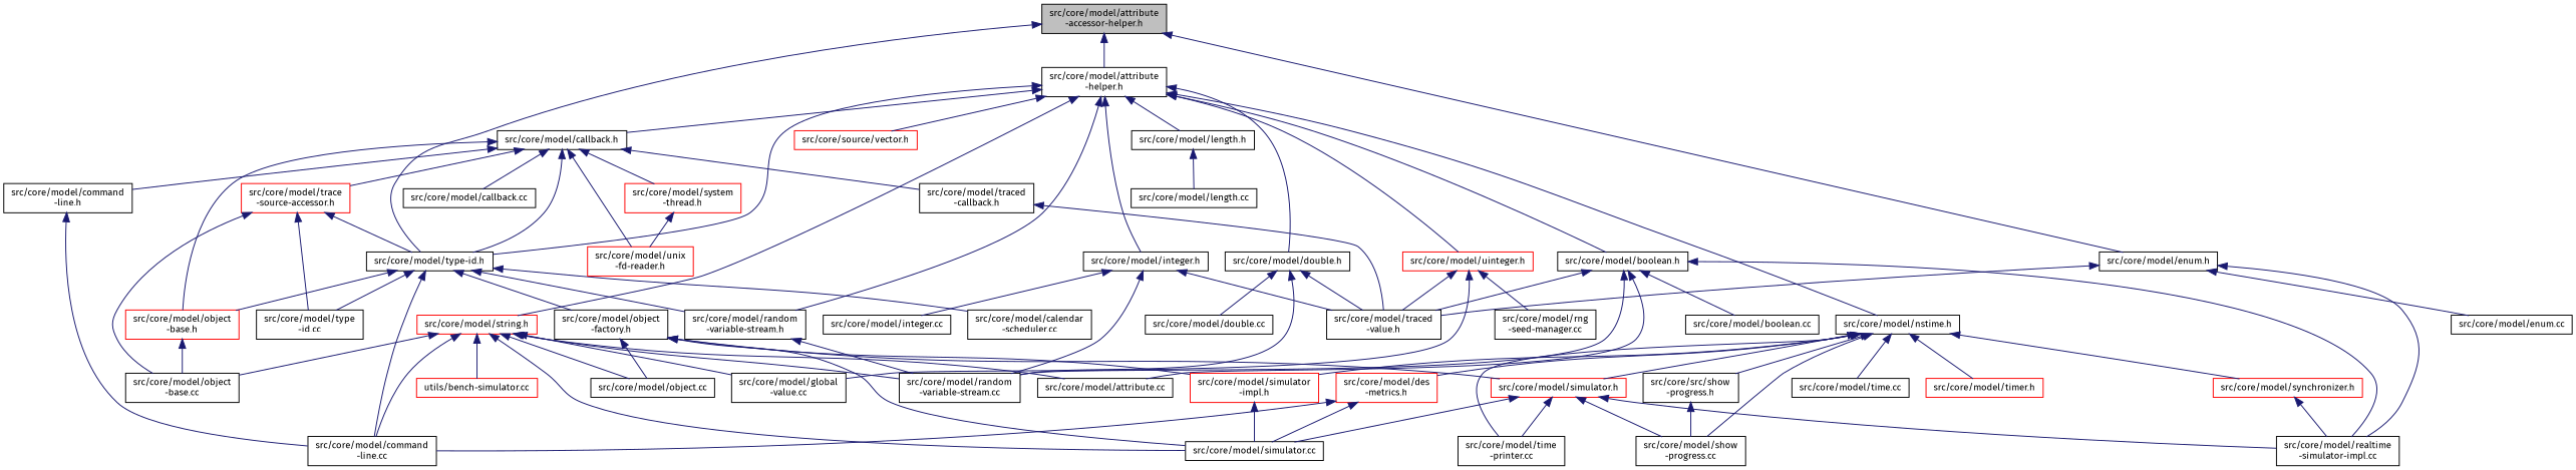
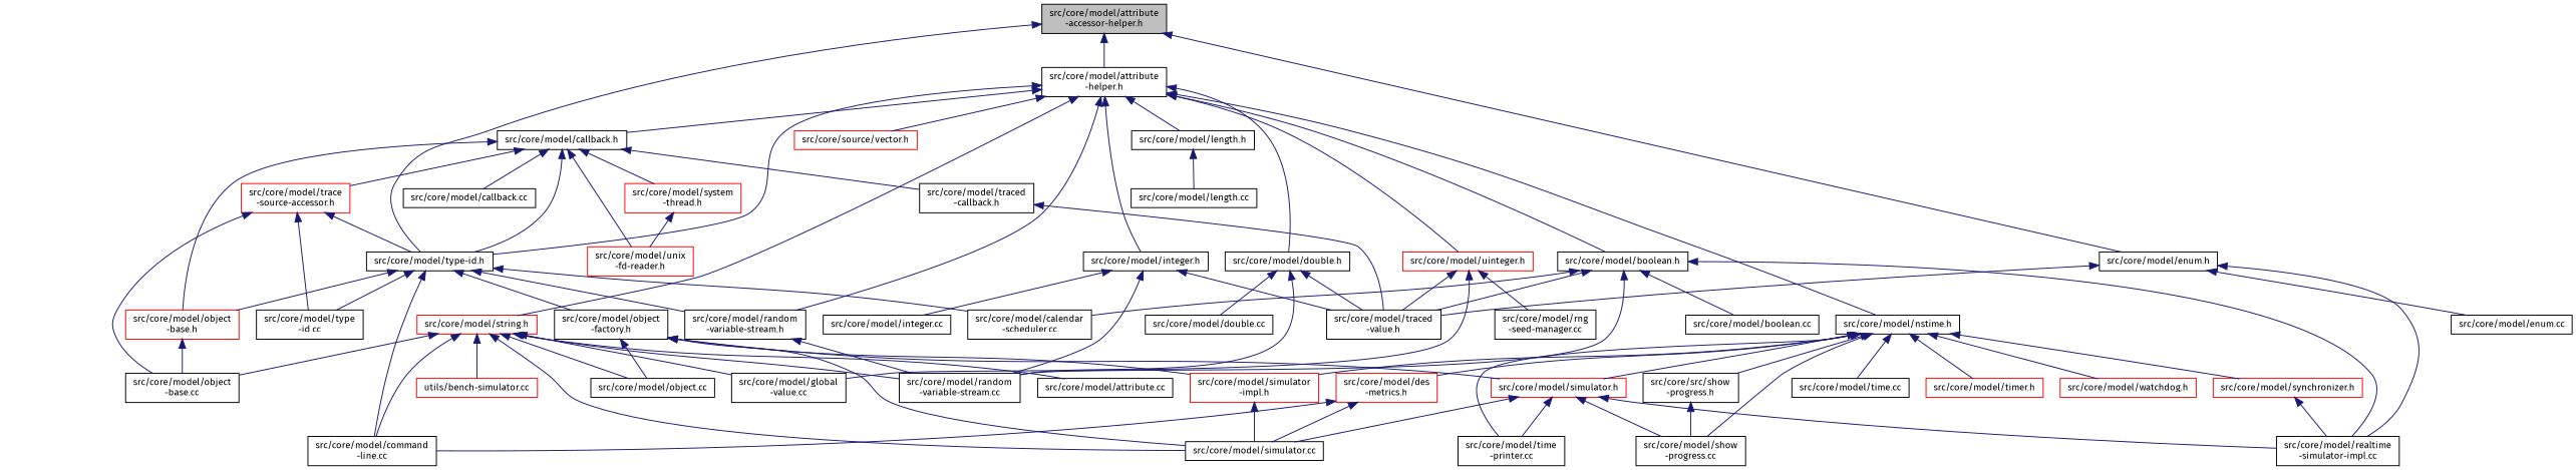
  digraph {
    fontname="Fira Sans"
    node [color=black fillcolor=white fontname="Fira Sans" fontsize=10 shape=record style=filled]
    edge [color=midnightblue dir=back fontname="Fira Sans" fontsize=10 labelfontname=Helvetica labelfontsize=10 style=solid]
    n1 [fillcolor=grey75 fontcolor=black height=0.2 label="src/core/model/attribute\l-accessor-helper.h" width=0.4]
    n2 [height=0.2 label="src/core/model/attribute\l-helper.h" width=0.4]
    n3 [height=0.2 label="src/core/model/type-id.h" width=0.4]
    n4 [height=0.2 label="src/core/model/enum.h" width=0.4]
    n5 [height=0.2 label="src/core/model/boolean.h" width=0.4]
    n6 [height=0.2 label="src/core/model/callback.h" width=0.4]
    n7 [height=0.2 label="src/core/model/random\l-variable-stream.h" width=0.4]
    n8 [height=0.2 label="src/core/model/double.h" width=0.4]
    n9 [height=0.2 label="src/core/model/integer.h" width=0.4]
    n10 [height=0.2 label="src/core/model/length.h" width=0.4]
    n11 [height=0.2 label="src/core/model/nstime.h" width=0.4]
    n12 [color=red height=0.2 label="src/core/model/string.h" width=0.4]
    n13 [color=red height=0.2 label="src/core/model/uinteger.h" width=0.4]
    n14 [color=red height=0.2 label="src/core/source/vector.h" width=0.4]
    n15 [height=0.2 label="src/core/model/calendar\l-scheduler.cc" width=0.4]
    n16 [color=red height=0.2 label="src/core/model/object\l-base.h" width=0.4]
    n17 [height=0.2 label="src/core/model/command\l-line.cc" width=0.4]
    n18 [height=0.2 label="src/core/model/type\l-id.cc" width=0.4]
    n19 [height=0.2 label="src/core/model/object\l-factory.h" width=0.4]
    n20 [height=0.2 label="src/core/model/realtime\l-simulator-impl.cc" width=0.4]
    n21 [height=0.2 label="src/core/model/traced\l-value.h" width=0.4]
    n22 [height=0.2 label="src/core/model/enum.cc" width=0.4]
    n23 [height=0.2 label="src/core/model/boolean.cc" width=0.4]
    n24 [height=0.2 label="src/core/model/random\l-variable-stream.cc" width=0.4]
    n25 [height=0.2 label="src/core/model/callback.cc" width=0.4]
-   n26 [height=0.2 label="src/core/model/command\l-line.h" width=0.4]
    n27 [color=red height=0.2 label="src/core/model/system\l-thread.h" width=0.4]
    n28 [color=red height=0.2 label="src/core/model/unix\l-fd-reader.h" width=0.4]
    n29 [color=red height=0.2 label="src/core/model/trace\l-source-accessor.h" width=0.4]
    n30 [height=0.2 label="src/core/model/traced\l-callback.h" width=0.4]
    n31 [height=0.2 label="src/core/model/double.cc" width=0.4]
    n32 [height=0.2 label="src/core/model/integer.cc" width=0.4]
    n33 [height=0.2 label="src/core/model/length.cc" width=0.4]
    n34 [color=red height=0.2 label="src/core/model/simulator\l-impl.h" width=0.4]
    n35 [color=red height=0.2 label="src/core/model/simulator.h" width=0.4]
    n36 [height=0.2 label="src/core/model/show\l-progress.cc" width=0.4]
    n37 [height=0.2 label="src/core/model/time\l-printer.cc" width=0.4]
    n38 [color=red height=0.2 label="src/core/model/des\l-metrics.h" width=0.4]
    n39 [height=0.2 label="src/core/src/show\l-progress.h" width=0.4]
    n40 [color=red height=0.2 label="src/core/model/synchronizer.h" width=0.4]
    n41 [height=0.2 label="src/core/model/time.cc" width=0.4]
    n42 [color=red height=0.2 label="src/core/model/timer.h" width=0.4]
+   n43 [color=red height=0.2 label="src/core/model/watchdog.h" width=0.4]
    n44 [height=0.2 label="src/core/model/rng\l-seed-manager.cc" width=0.4]
    n45 [height=0.2 label="src/core/model/object\l-base.cc" width=0.4]
    n46 [height=0.2 label="src/core/model/object.cc" width=0.4]
    n47 [height=0.2 label="src/core/model/simulator.cc" width=0.4]
    n48 [color=red height=0.2 label="utils/bench-simulator.cc" width=0.4]
    n49 [height=0.2 label="src/core/model/attribute.cc" width=0.4]
    n50 [height=0.2 label="src/core/model/global\l-value.cc" width=0.4]
    n1 -> n2
    n1 -> n3
    n1 -> n4
    n2 -> n3
    n2 -> n5
    n2 -> n6
    n2 -> n7
    n2 -> n8
    n2 -> n9
    n2 -> n10
    n2 -> n11
    n2 -> n12
    n2 -> n13
    n2 -> n14
    n3 -> n7
    n3 -> n15
    n3 -> n16
    n3 -> n17
    n3 -> n18
    n3 -> n19
    n4 -> n20
    n4 -> n21
    n4 -> n22
-   n5 -> n49
+   n5 -> n15
    n5 -> n20
    n5 -> n21
    n5 -> n23
    n5 -> n24
    n6 -> n3
    n6 -> n16
    n6 -> n25
-   n6 -> n26
    n6 -> n27
    n6 -> n28
    n6 -> n29
    n6 -> n30
    n7 -> n24
    n8 -> n21
    n8 -> n24
    n8 -> n31
    n9 -> n21
    n9 -> n24
    n9 -> n32
    n10 -> n33
    n11 -> n34
    n11 -> n35
    n11 -> n36
    n11 -> n37
    n11 -> n38
    n11 -> n39
    n11 -> n40
    n11 -> n41
    n11 -> n42
+   n11 -> n43
    n12 -> n17
    n12 -> n24
    n12 -> n45
    n12 -> n46
    n12 -> n47
    n12 -> n48
    n12 -> n49
    n12 -> n50
    n13 -> n21
    n13 -> n44
    n13 -> n50
    n16 -> n45
    n19 -> n34
    n19 -> n35
    n19 -> n46
    n19 -> n47
-   n26 -> n17
    n27 -> n28
    n29 -> n3
    n29 -> n18
    n29 -> n45
    n30 -> n21
    n34 -> n47
    n35 -> n20
    n35 -> n36
    n35 -> n37
    n35 -> n47
    n38 -> n17
    n38 -> n47
    n39 -> n36
    n40 -> n20
  }
